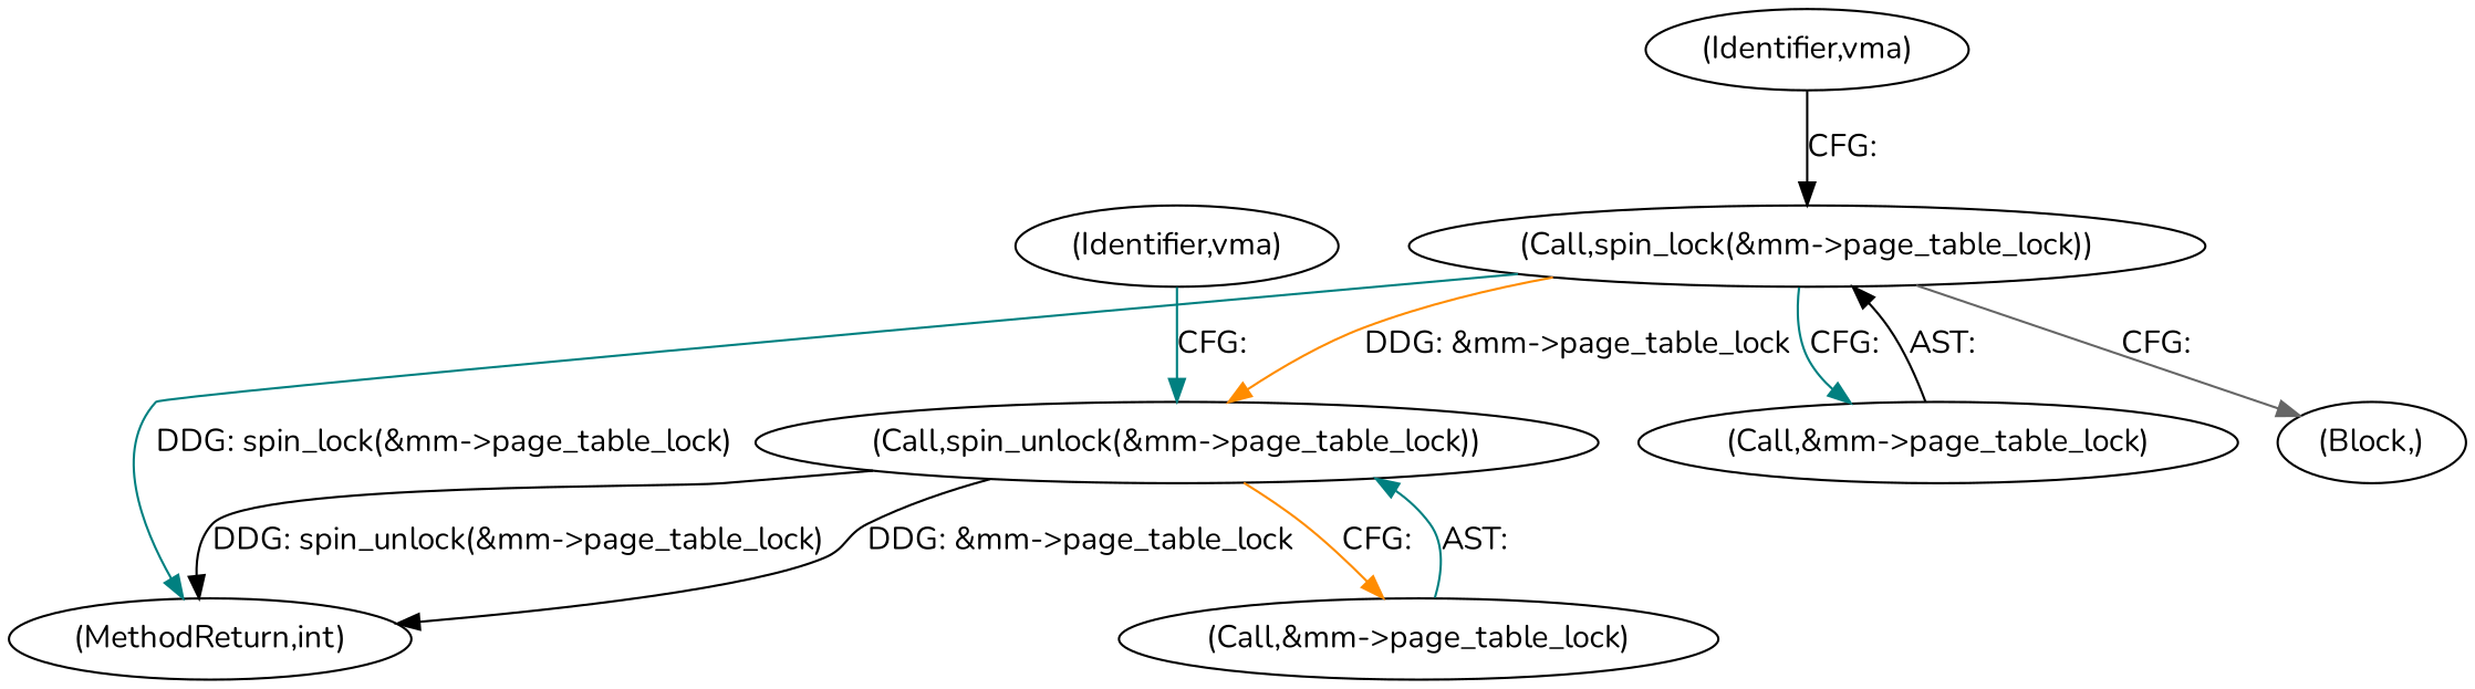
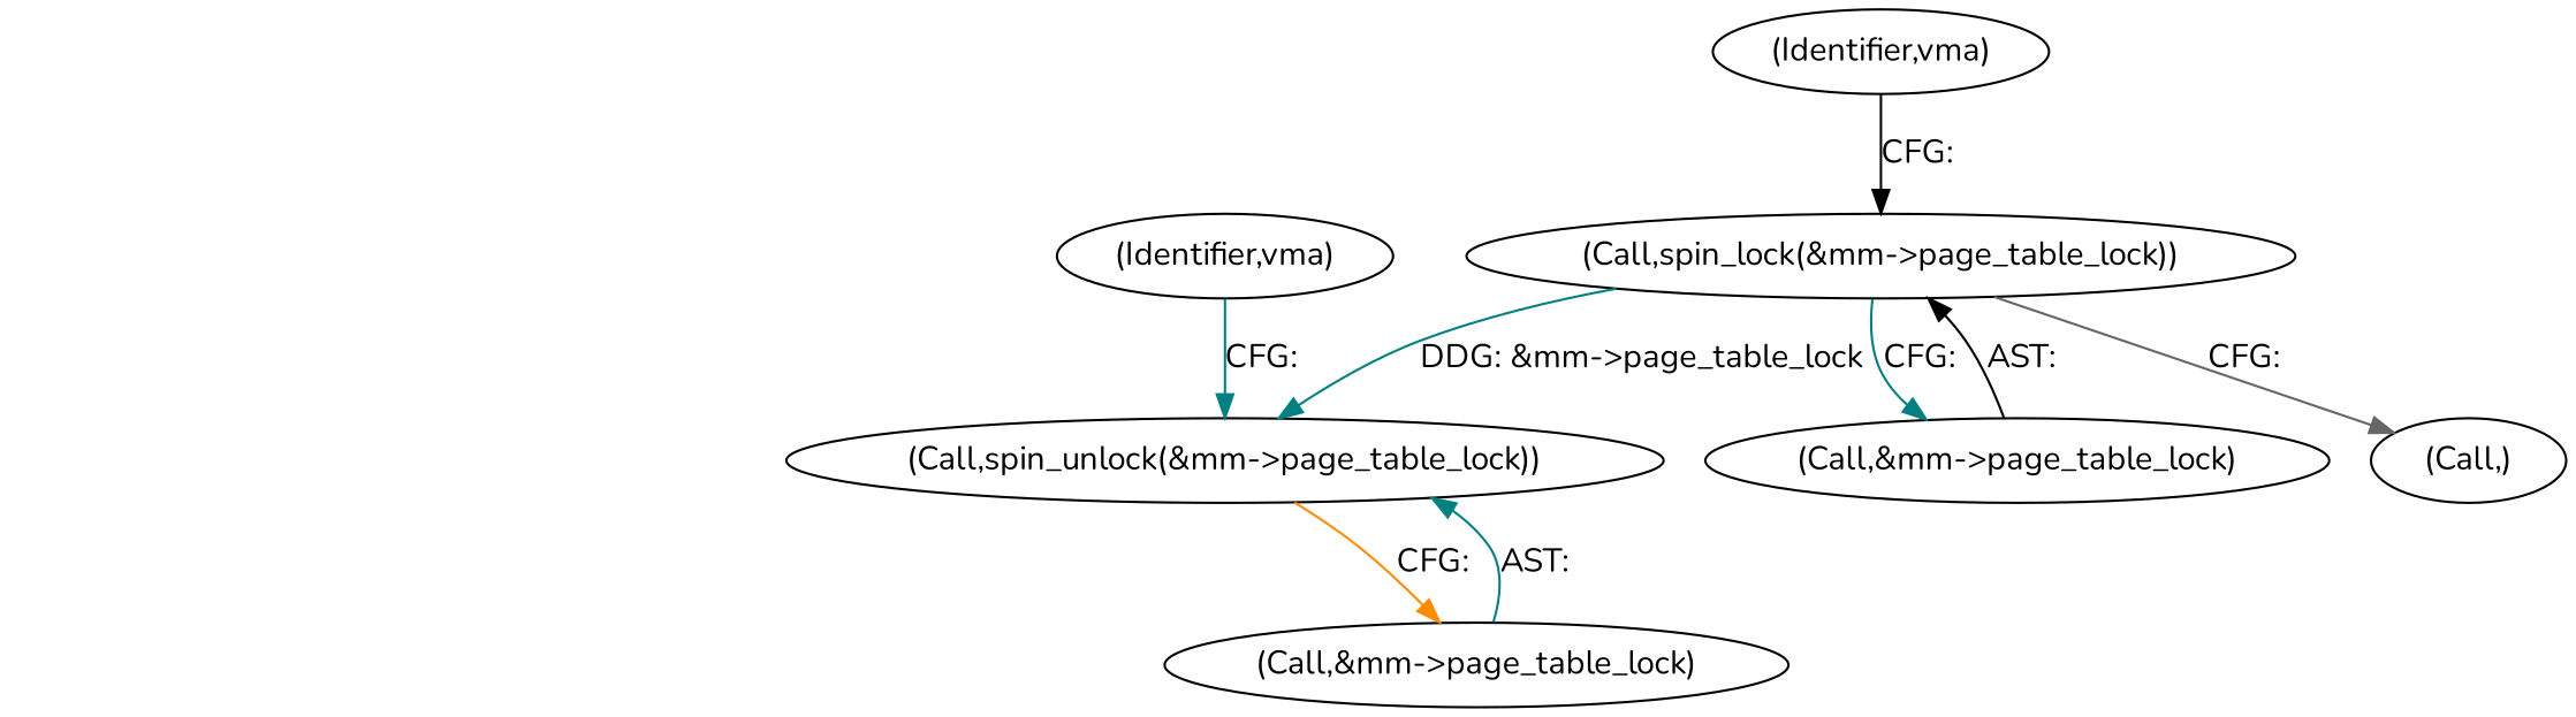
  digraph {
    fontname=Nunito
    node [fontname=Nunito]
    edge [color=teal fontname=Nunito]
    n1 [label="(Call,spin_lock(&mm->page_table_lock))"]
    n2 [label="(Call,spin_unlock(&mm->page_table_lock))"]
    n3 [label="(Call,&mm->page_table_lock)"]
-   n4 [label="(Block,)"]
-   n5 [label="(MethodReturn,int)"]
+   n4 [label="(Call,)"]
    n6 [label="(Call,&mm->page_table_lock)"]
    n7 [label="(Identifier,vma)"]
    n8 [label="(Identifier,vma)"]
-   n1 -> n2 [color=darkorange label="DDG: &mm->page_table_lock"]
+   n1 -> n2 [label="DDG: &mm->page_table_lock"]
    n1 -> n3 [label="CFG: "]
    n1 -> n4 [color=gray40 label="CFG: "]
-   n1 -> n5 [label="DDG: spin_lock(&mm->page_table_lock)"]
-   n2 -> n5 [color=black label="DDG: spin_unlock(&mm->page_table_lock)"]
-   n2 -> n5 [color=black label="DDG: &mm->page_table_lock"]
    n2 -> n6 [color=darkorange label="CFG: "]
    n3 -> n1 [color=black label="AST: "]
    n6 -> n2 [label="AST: "]
    n7 -> n1 [color=black label="CFG: "]
    n8 -> n2 [label="CFG: "]
  }
